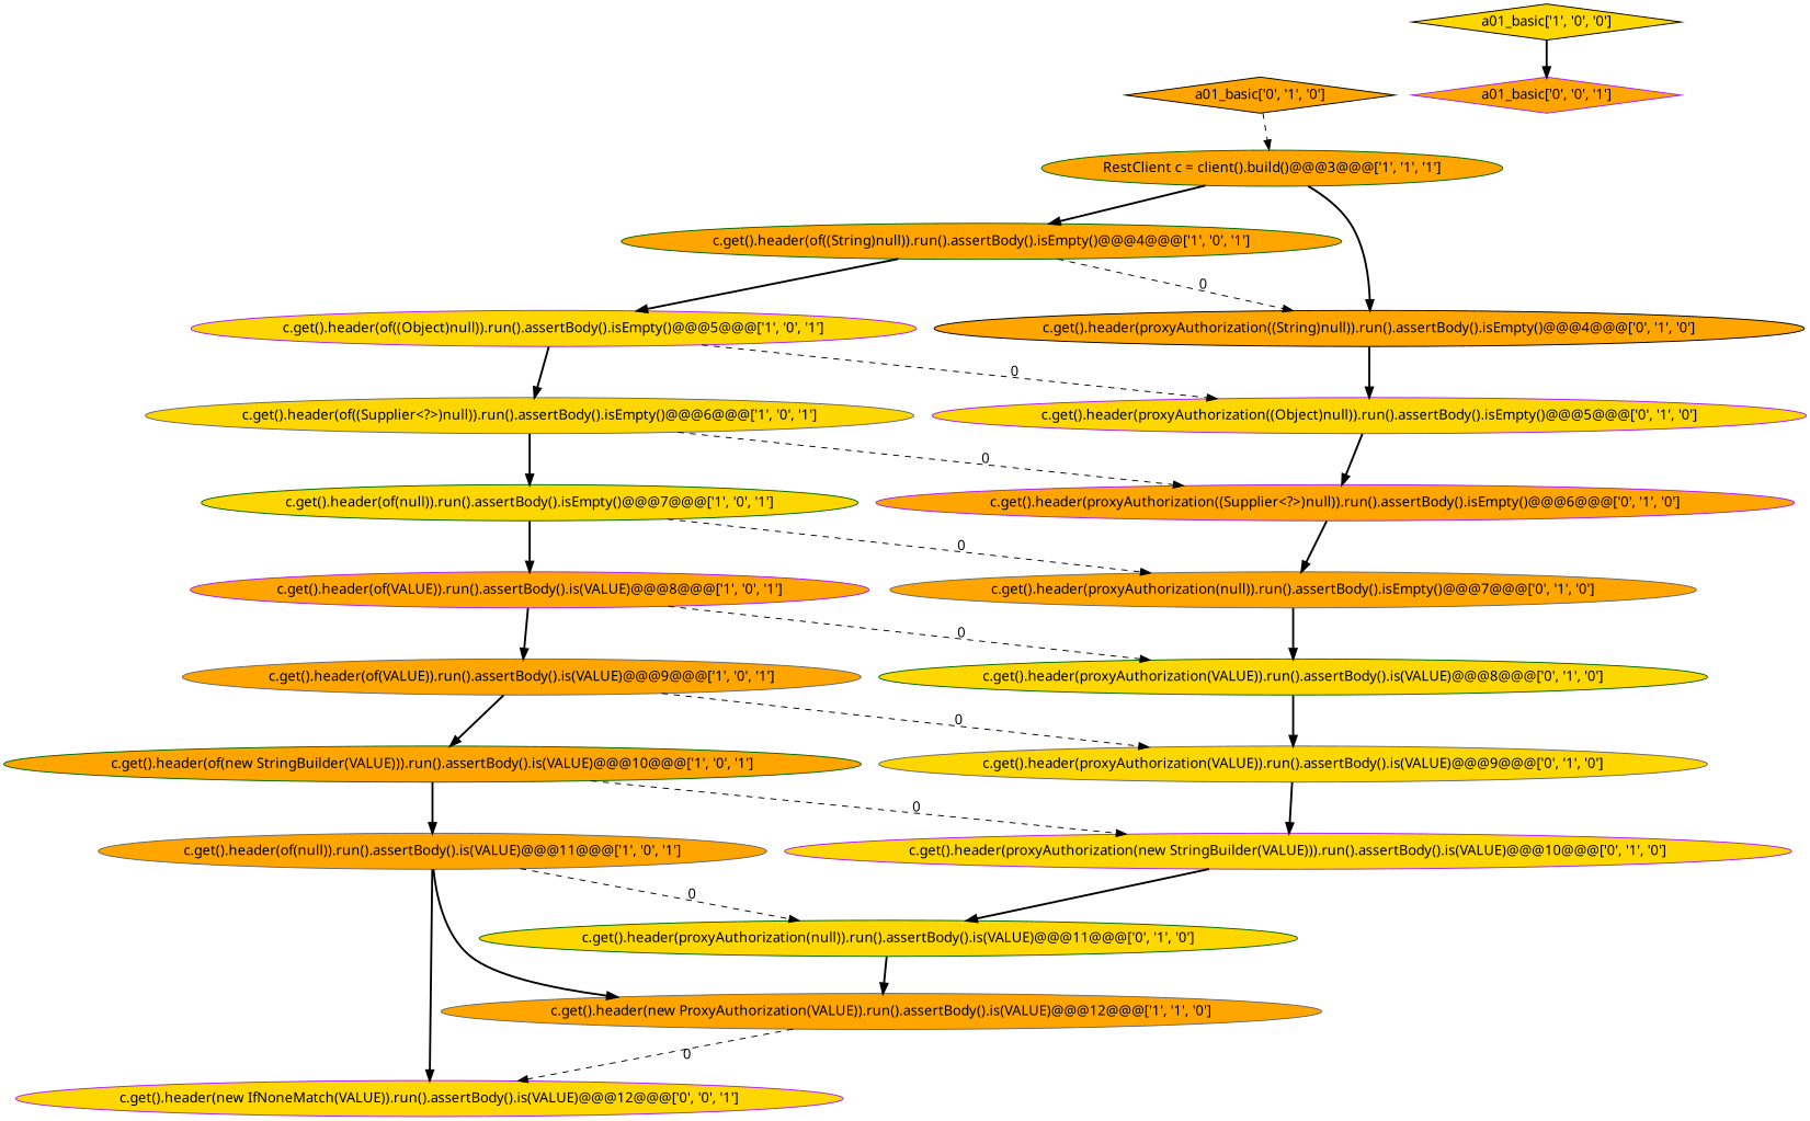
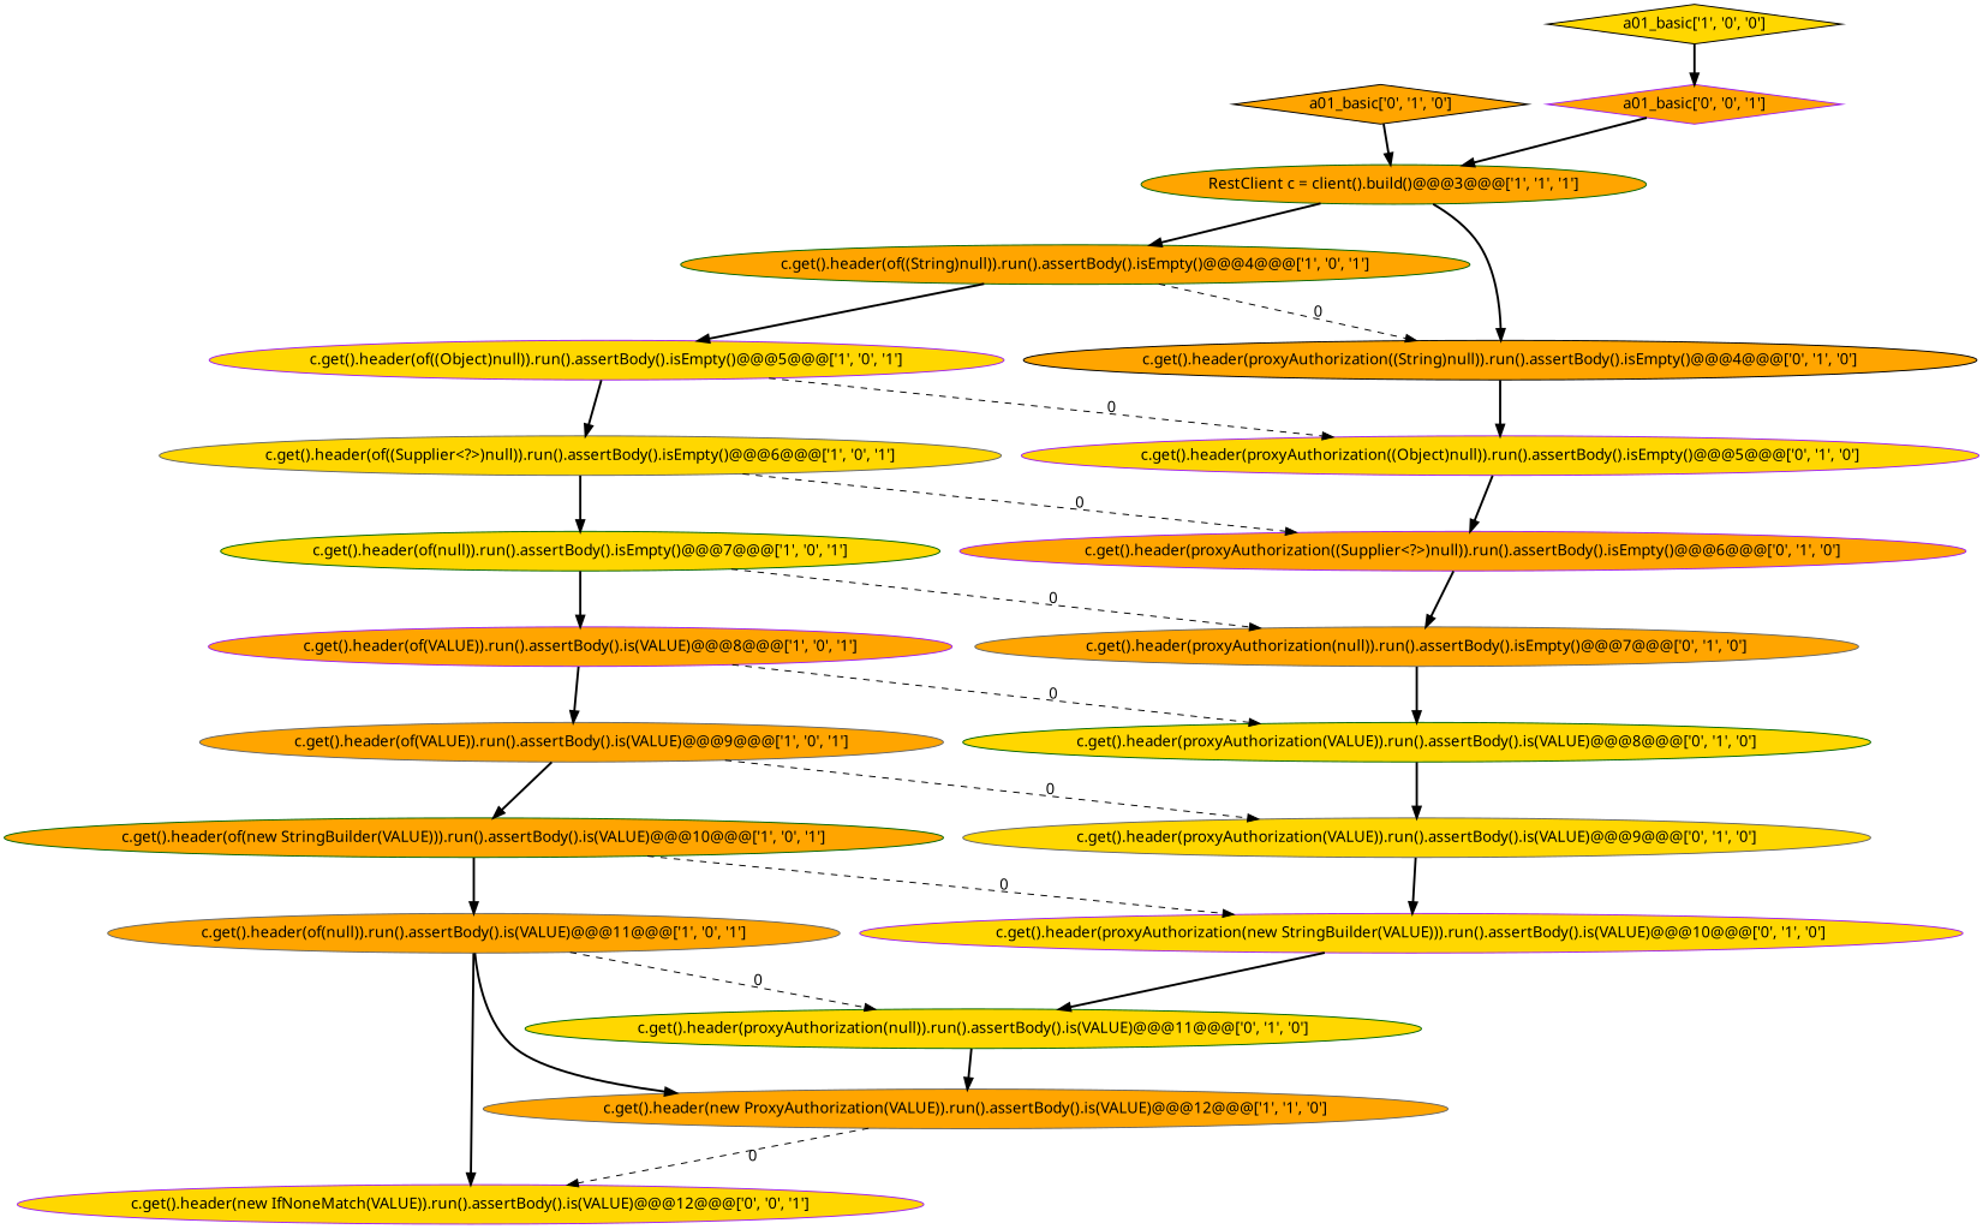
  digraph {
    fontname="Noto Sans"
    node [color=purple fillcolor=orange fontname="Noto Sans" shape=ellipse style=filled]
    edge [fontname="Noto Sans" style=bold]
    n1 [color=darkgreen label="c.get().header(of((String)null)).run().assertBody().isEmpty()@@@4@@@['1', '0', '1']"]
    n2 [fillcolor=gold label="c.get().header(of((Object)null)).run().assertBody().isEmpty()@@@5@@@['1', '0', '1']"]
    n3 [color=black label="c.get().header(proxyAuthorization((String)null)).run().assertBody().isEmpty()@@@4@@@['0', '1', '0']"]
    n4 [color=gray40 fillcolor=gold label="c.get().header(of((Supplier<?>)null)).run().assertBody().isEmpty()@@@6@@@['1', '0', '1']"]
    n5 [fillcolor=gold label="c.get().header(proxyAuthorization((Object)null)).run().assertBody().isEmpty()@@@5@@@['0', '1', '0']"]
    n6 [color=gray40 label="c.get().header(proxyAuthorization(null)).run().assertBody().isEmpty()@@@7@@@['0', '1', '0']"]
    n7 [color=darkgreen fillcolor=gold label="c.get().header(proxyAuthorization(VALUE)).run().assertBody().is(VALUE)@@@8@@@['0', '1', '0']"]
    n8 [color=gray40 fillcolor=gold label="c.get().header(proxyAuthorization(VALUE)).run().assertBody().is(VALUE)@@@9@@@['0', '1', '0']"]
    n9 [color=gray40 label="c.get().header(of(VALUE)).run().assertBody().is(VALUE)@@@9@@@['1', '0', '1']"]
    n10 [color=darkgreen label="c.get().header(of(new StringBuilder(VALUE))).run().assertBody().is(VALUE)@@@10@@@['1', '0', '1']"]
    n11 [fillcolor=gold label="c.get().header(proxyAuthorization(new StringBuilder(VALUE))).run().assertBody().is(VALUE)@@@10@@@['0', '1', '0']"]
    n12 [color=gray40 label="c.get().header(of(null)).run().assertBody().is(VALUE)@@@11@@@['1', '0', '1']"]
    n13 [label="c.get().header(proxyAuthorization((Supplier<?>)null)).run().assertBody().isEmpty()@@@6@@@['0', '1', '0']"]
    n14 [color=darkgreen fillcolor=gold label="c.get().header(of(null)).run().assertBody().isEmpty()@@@7@@@['1', '0', '1']"]
    n15 [label="c.get().header(of(VALUE)).run().assertBody().is(VALUE)@@@8@@@['1', '0', '1']"]
    n16 [color=black label="a01_basic['0', '1', '0']" shape=diamond]
    n17 [color=darkgreen label="RestClient c = client().build()@@@3@@@['1', '1', '1']"]
    n18 [color=darkgreen fillcolor=gold label="c.get().header(proxyAuthorization(null)).run().assertBody().is(VALUE)@@@11@@@['0', '1', '0']"]
    n19 [color=gray40 label="c.get().header(new ProxyAuthorization(VALUE)).run().assertBody().is(VALUE)@@@12@@@['1', '1', '0']"]
    n20 [fillcolor=gold label="c.get().header(new IfNoneMatch(VALUE)).run().assertBody().is(VALUE)@@@12@@@['0', '0', '1']"]
    n21 [label="a01_basic['0', '0', '1']" shape=diamond]
    n22 [color=black fillcolor=gold label="a01_basic['1', '0', '0']" shape=diamond]
    n1 -> n2
    n1 -> n3 [label=0 style=dashed]
    n2 -> n4
    n2 -> n5 [label=0 style=dashed]
    n3 -> n5
    n4 -> n13 [label=0 style=dashed]
    n4 -> n14
    n5 -> n13
    n6 -> n7
    n7 -> n8
    n8 -> n11
    n9 -> n8 [label=0 style=dashed]
    n9 -> n10
    n10 -> n11 [label=0 style=dashed]
    n10 -> n12
    n11 -> n18
    n12 -> n18 [label=0 style=dashed]
    n12 -> n19
    n12 -> n20
    n13 -> n6
    n14 -> n6 [label=0 style=dashed]
    n14 -> n15
    n15 -> n7 [label=0 style=dashed]
    n15 -> n9
-   n16 -> n17 [style=dashed]
+   n16 -> n17
    n17 -> n1
    n17 -> n3
    n18 -> n19
    n19 -> n20 [label=0 style=dashed]
+   n21 -> n17
    n22 -> n21
  }
